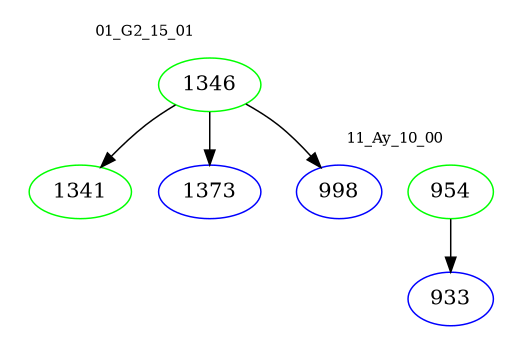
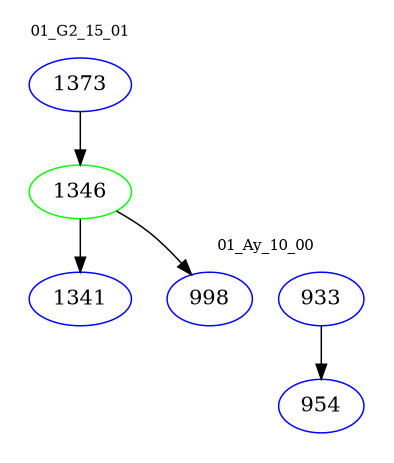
  digraph {
    node [color=blue]
    edge [color=black]
-   n1 [color=green label=954]
+   n1 [label=954]
    n2 [label=933]
    n3 [label=998]
    n4 [color=green label=1346]
-   n5 [color=green label=1341]
+   n5 [label=1341]
    n6 [label=1373]
    subgraph cluster_1 {
      color=white
      fontsize=10
-     label="11_Ay_10_00"
+     label="01_Ay_10_00"
      n1
      n2
      n3
    }
    subgraph cluster_2 {
      color=white
      fontsize=10
      label="01_G2_15_01"
      n4
      n5
      n6
    }
-   n1 -> n2
+   n2 -> n1
    n4 -> n3
    n4 -> n5
-   n4 -> n6
+   n6 -> n4
  }
